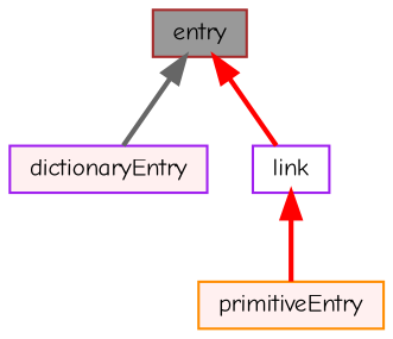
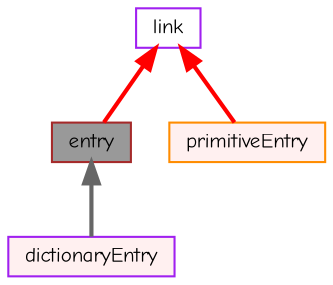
  digraph {
    fontname="Comic Neue"
    node [color=purple fillcolor="#FFF0F0" fontname="Comic Neue" fontsize=10 shape=box style=filled]
    edge [color=red dir=back fontname="Comic Neue" fontsize=10 labelfontname=Helvetica labelfontsize=10 style=bold]
    n1 [color=brown fillcolor=grey60 fontcolor=black height=0.2 label=entry width=0.4]
    n2 [height=0.2 label=dictionaryEntry width=0.4]
    n3 [color=darkorange height=0.2 label=primitiveEntry width=0.4]
    n4 [fillcolor=white height=0.2 label=link width=0.4]
    n1 -> n2 [color=gray40]
-   n1 -> n4
+   n4 -> n1
    n4 -> n3
  }
